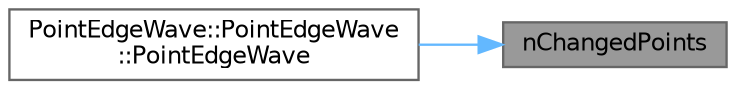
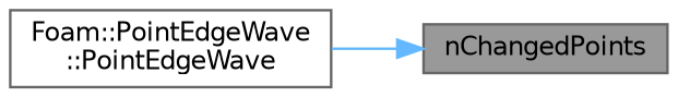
  digraph {
    rankdir=RL
    node [fontname=Helvetica fontsize=10 shape=box style=filled]
    n1 [color=gray40 fillcolor=grey60 fontcolor=black height=0.2 label=nChangedPoints width=0.4]
-   n2 [color=grey40 fillcolor=white height=0.2 label="PointEdgeWave::PointEdgeWave\l::PointEdgeWave" width=0.4]
+   n2 [color=grey40 fillcolor=white height=0.2 label="Foam::PointEdgeWave\l::PointEdgeWave" width=0.4]
    n1 -> n2 [color=steelblue1 dir=back fontname=Helvetica fontsize=10 labelfontname=Helvetica labelfontsize=10 style=solid]
  }
